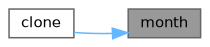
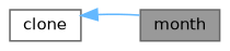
  digraph {
    rankdir=RL
    node [fontname=Helvetica fontsize=10 shape=box style=filled]
    n1 [color=gray40 fillcolor=grey60 fontcolor=black height=0.2 label=month width=0.4]
    n2 [color=grey40 fillcolor=white height=0.2 label=clone width=0.4]
-   n1 -> n2 [color=steelblue1 dir=back fontname=Helvetica fontsize=10 labelfontname=Helvetica labelfontsize=10 style=solid]
+   n2 -> n1 [color=steelblue1 dir=back fontname=Helvetica fontsize=10 labelfontname=Helvetica labelfontsize=10 style=solid]
  }
